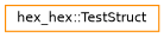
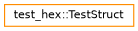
  digraph {
    rankdir=LR
-   n1 [color=darkorange fillcolor=white fontname=Helvetica fontsize=10 height=0.2 label="hex_hex::TestStruct" shape=box style=filled width=0.4]
+   n1 [color=darkorange fillcolor=white fontname=Helvetica fontsize=10 height=0.2 label="test_hex::TestStruct" shape=box style=filled width=0.4]
  }
